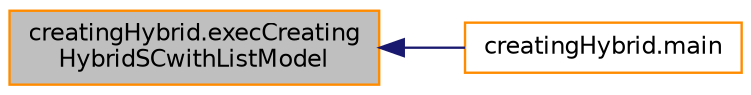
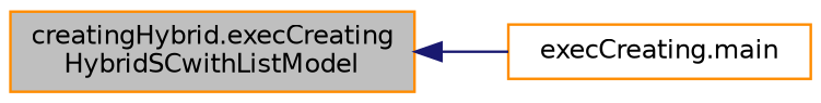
  digraph {
    rankdir=LR
    node [color=darkorange fontname=Helvetica fontsize=10 shape=record style=filled]
    n1 [fillcolor=grey75 fontcolor=black height=0.2 label="creatingHybrid.execCreating\lHybridSCwithListModel" width=0.4]
-   n2 [fillcolor=white height=0.2 label="creatingHybrid.main" width=0.4]
+   n2 [fillcolor=white height=0.2 label="execCreating.main" width=0.4]
    n1 -> n2 [color=midnightblue dir=back fontname=Helvetica fontsize=10 labelfontname=Helvetica labelfontsize=10 style=solid]
  }
